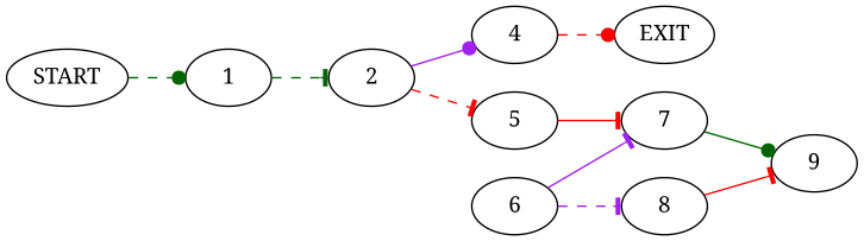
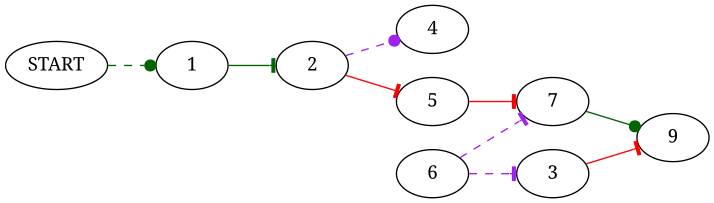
  digraph {
    fontname="Noto Serif"
    rankdir=LR
    node [fontname="Noto Serif"]
    edge [arrowhead=tee color=red fontname="Noto Serif" style=dashed]
    n1 [label=START]
    1
    2
-   n4 [label=EXIT]
    4
    5
    7
    6
-   8
+   8 [label=3]
    9
    n1 -> 1 [arrowhead=dot color=darkgreen]
-   1 -> 2 [color=darkgreen]
-   2 -> 4 [arrowhead=dot color=purple style=solid]
-   2 -> 5
-   4 -> n4 [arrowhead=dot]
+   1 -> 2 [color=darkgreen style=solid]
+   2 -> 4 [arrowhead=dot color=purple]
+   2 -> 5 [style=solid]
    5 -> 7 [style=solid]
    7 -> 9 [arrowhead=dot color=darkgreen style=solid]
-   6 -> 7 [color=purple style=solid]
+   6 -> 7 [color=purple]
    6 -> 8 [color=purple]
    8 -> 9 [style=solid]
  }
